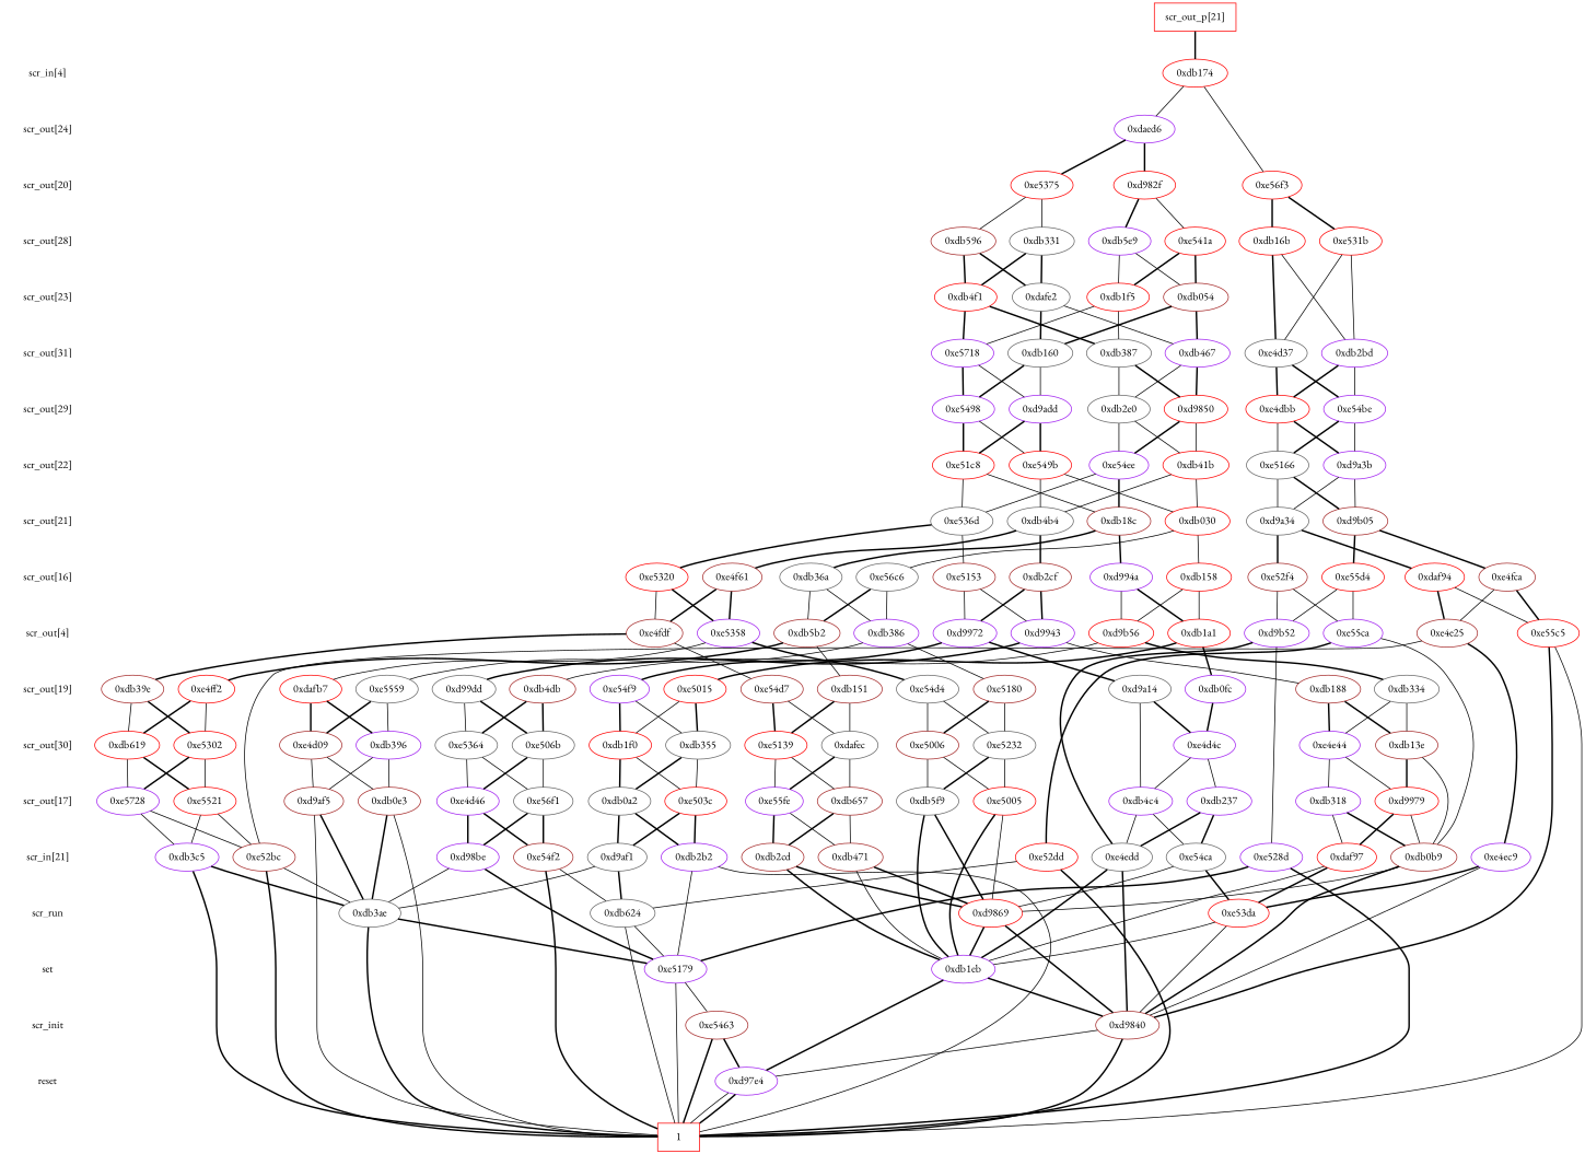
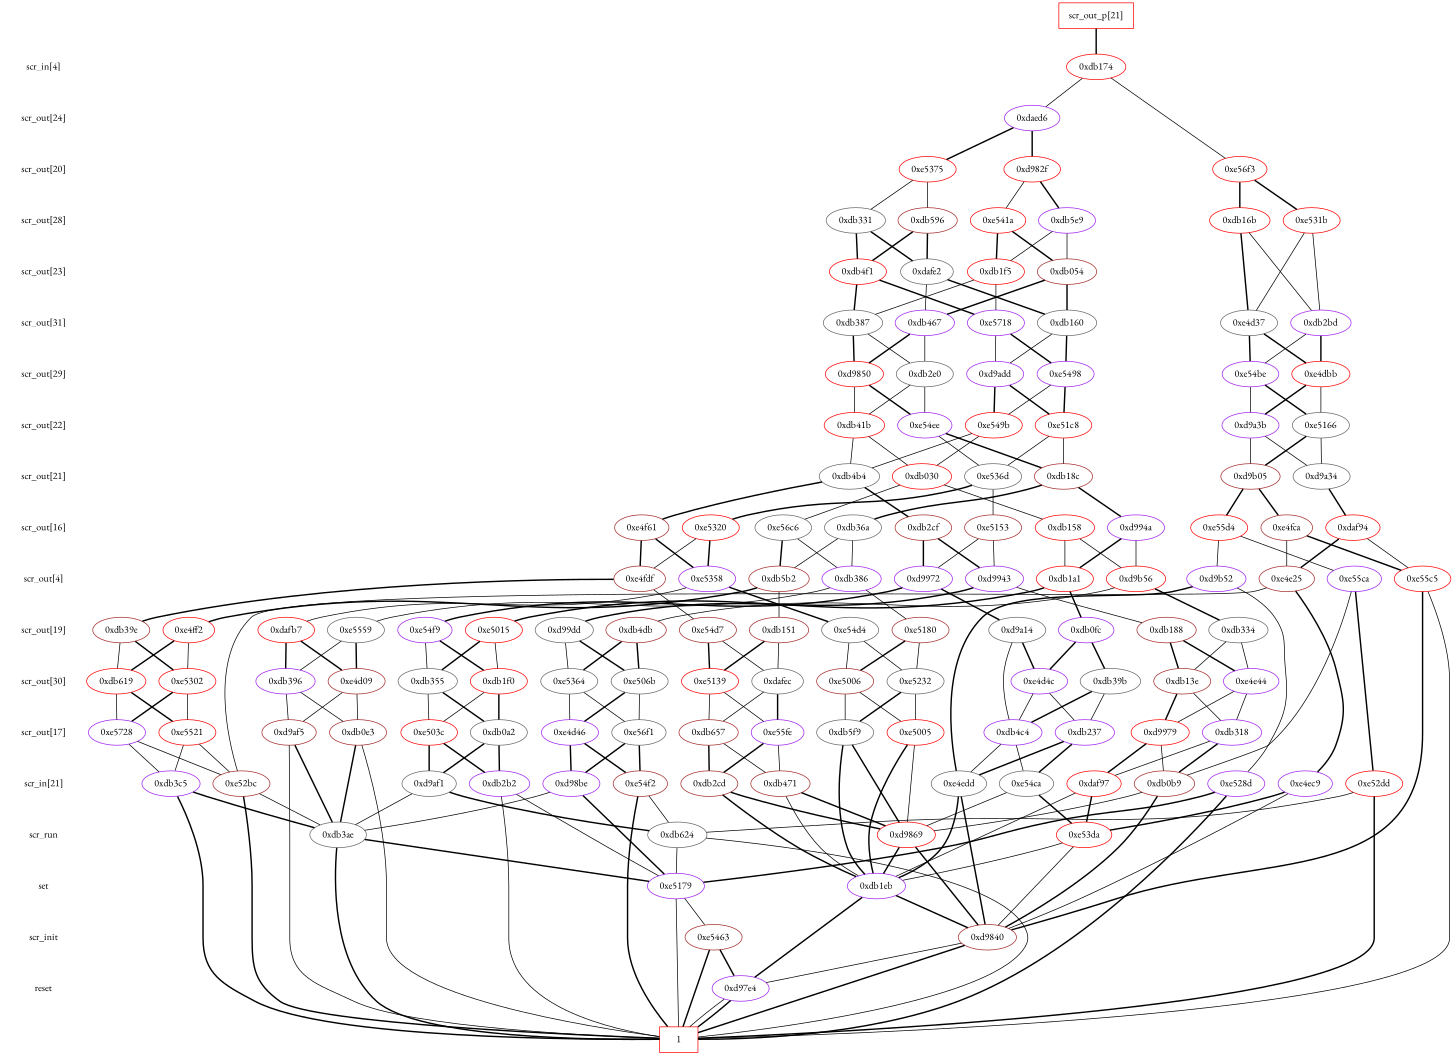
  digraph {
    fontname="EB Garamond"
    node [fontname="EB Garamond" color=red]
    edge [dir=none fontname="EB Garamond" style=bold]
    "CONST NODES" [shape=plaintext style=invis color=""]
    " scr_in[4] " [color=purple shape=plaintext]
    " scr_out[24] " [color=purple shape=plaintext]
    " scr_out[20] " [color=brown shape=plaintext]
    " scr_out[28] " [color=brown shape=plaintext]
    " scr_out[23] " [color=purple shape=plaintext]
    " scr_out[31] " [color=purple shape=plaintext]
    " scr_out[29] " [shape=plaintext]
    " scr_out[22] " [color=brown shape=plaintext]
    " scr_out[21] " [color=purple shape=plaintext]
    " scr_out[16] " [shape=plaintext]
    " scr_out[4] " [color=brown shape=plaintext]
    " scr_out[19] " [color=purple shape=plaintext]
    " scr_out[30] " [color=brown shape=plaintext]
    " scr_out[17] " [color=purple shape=plaintext]
    " scr_in[21] " [shape=plaintext]
    " scr_run " [shape=plaintext]
    " set " [shape=plaintext]
    " scr_init " [shape=plaintext]
    " reset " [shape=plaintext]
    "  scr_out_p[21]  " [shape=box]
    "0xdb174"
    "0xdaed6" [color=purple]
    "0xe5375"
    "0xd982f"
    "0xe56f3"
    "0xdb331" [color=gray40]
    "0xe541a"
    "0xdb16b"
    "0xdb596" [color=brown]
    "0xe531b"
    "0xdb5e9" [color=purple]
    "0xdb1f5"
    "0xdb4f1"
    "0xdafe2" [color=gray40]
    "0xdb054" [color=brown]
    "0xe4d37" [color=gray40]
    "0xdb2bd" [color=purple]
    "0xe5718" [color=purple]
    "0xdb387" [color=gray40]
    "0xdb467" [color=purple]
    "0xdb160" [color=gray40]
    "0xd9add" [color=purple]
    "0xe54be" [color=purple]
    "0xd9850"
    "0xdb2e0" [color=gray40]
    "0xe5498" [color=purple]
    "0xe4dbb"
    "0xd9a3b" [color=purple]
    "0xe51c8"
    "0xe5166" [color=gray40]
    "0xe549b"
    "0xdb41b"
    "0xe54ee" [color=purple]
    "0xd9a34" [color=gray40]
    "0xdb18c" [color=brown]
    "0xd9b05" [color=brown]
    "0xe536d" [color=gray40]
    "0xdb030"
    "0xdb4b4" [color=gray40]
    "0xdaf94"
    "0xe55d4"
    "0xd994a" [color=purple]
    "0xe56c6" [color=gray40]
    "0xe5320"
-   "0xe52f4" [color=brown]
    "0xdb2cf" [color=brown]
    "0xe4fca" [color=brown]
    "0xdb36a" [color=gray40]
    "0xe5153" [color=brown]
    "0xdb158"
    "0xe4f61" [color=brown]
    "0xd9b52" [color=purple]
    "0xe4e25" [color=brown]
    "0xd9943" [color=purple]
    "0xd9b56"
    "0xe4fdf" [color=brown]
    "0xe55ca" [color=purple]
    "0xdb1a1"
    "0xdb5b2" [color=brown]
    "0xdb386" [color=purple]
    "0xe55c5"
    "0xd9972" [color=purple]
    "0xe5358" [color=purple]
    "0xdb151" [color=brown]
    "0xe4ff2"
    "0xdb4db" [color=brown]
    "0xe5015"
    "0xe5559" [color=gray40]
    "0xdb334" [color=gray40]
    "0xd9a14" [color=gray40]
    "0xd99dd" [color=gray40]
    "0xe54d4" [color=gray40]
    "0xdafb7"
    "0xe54d7" [color=brown]
    "0xdb0fc" [color=purple]
    "0xe54f9" [color=purple]
    "0xe5180" [color=brown]
    "0xdb39e" [color=brown]
    "0xdb188" [color=brown]
+   "0xdb39b" [color=gray40]
    "0xe5364" [color=gray40]
    "0xdb13e" [color=brown]
    "0xe506b" [color=gray40]
    "0xdb619"
    "0xe4e44" [color=purple]
    "0xdb1f0"
    "0xdafec" [color=gray40]
    "0xe5302"
    "0xe5006" [color=brown]
    "0xdb355" [color=gray40]
    "0xdb396" [color=purple]
    "0xe4d09" [color=brown]
    "0xe4d4c" [color=purple]
    "0xe5232" [color=gray40]
    "0xe5139"
    "0xe5728" [color=purple]
    "0xe5521"
    "0xe55fe" [color=purple]
    "0xe503c"
    "0xd9af5" [color=brown]
    "0xdb4c4" [color=purple]
    "0xdb5f9" [color=gray40]
    "0xdb0e3" [color=brown]
    "0xdb657" [color=brown]
    "0xe56f1" [color=gray40]
    "0xdb0a2" [color=gray40]
    "0xdb237" [color=purple]
    "0xdb318" [color=purple]
    "0xe5005"
    "0xe4d46" [color=purple]
    "0xd9979"
    "0xd98be" [color=purple]
    "0xdb2b2" [color=purple]
    "0xe52dd"
    "0xe52bc" [color=brown]
    "0xdb471" [color=brown]
    "0xdb3c5" [color=purple]
    "0xdaf97"
    "0xd9af1" [color=gray40]
    "0xe4edd" [color=gray40]
    "0xe54f2" [color=brown]
    "0xe528d" [color=purple]
    "0xdb2cd" [color=brown]
    "0xe4ec9" [color=purple]
    "0xe54ca" [color=gray40]
    "0xdb0b9" [color=brown]
    "0xe53da"
    "0xdb3ae" [color=gray40]
    "0xd9869"
    "0xdb624" [color=gray40]
    "0xe5179" [color=purple]
    "0xdb1eb" [color=purple]
    "0xe5463" [color=brown]
    "0xd9840" [color=brown]
    "0xd97e4" [color=purple]
    n157 [label=1 shape=box]
    subgraph sub_1 {
      "CONST NODES"
      " scr_in[4] "
      " scr_out[24] "
      " scr_out[20] "
      " scr_out[28] "
      " scr_out[23] "
      " scr_out[31] "
      " scr_out[29] "
      " scr_out[22] "
      " scr_out[21] "
      " scr_out[16] "
      " scr_out[4] "
      " scr_out[19] "
      " scr_out[30] "
      " scr_out[17] "
      " scr_in[21] "
      " scr_run "
      " set "
      " scr_init "
      " reset "
    }
    subgraph sub_2 {
      rank=same
      "  scr_out_p[21]  "
    }
    subgraph sub_3 {
      rank=same
      " scr_in[4] "
      "0xdb174"
    }
    subgraph sub_4 {
      rank=same
      " scr_out[24] "
      "0xdaed6"
    }
    subgraph sub_5 {
      rank=same
      " scr_out[20] "
      "0xe5375"
      "0xd982f"
      "0xe56f3"
    }
    subgraph sub_6 {
      rank=same
      " scr_out[28] "
      "0xdb331"
      "0xe541a"
      "0xdb16b"
      "0xdb596"
      "0xe531b"
      "0xdb5e9"
    }
    subgraph sub_7 {
      rank=same
      " scr_out[23] "
      "0xdb1f5"
      "0xdb4f1"
      "0xdafe2"
      "0xdb054"
    }
    subgraph sub_8 {
      rank=same
      " scr_out[31] "
      "0xe4d37"
      "0xdb2bd"
      "0xe5718"
      "0xdb387"
      "0xdb467"
      "0xdb160"
    }
    subgraph sub_9 {
      rank=same
      " scr_out[29] "
      "0xd9add"
      "0xe54be"
      "0xd9850"
      "0xdb2e0"
      "0xe5498"
      "0xe4dbb"
    }
    subgraph sub_10 {
      rank=same
      " scr_out[22] "
      "0xd9a3b"
      "0xe51c8"
      "0xe5166"
      "0xe549b"
      "0xdb41b"
      "0xe54ee"
    }
    subgraph sub_11 {
      rank=same
      " scr_out[21] "
      "0xd9a34"
      "0xdb18c"
      "0xd9b05"
      "0xe536d"
      "0xdb030"
      "0xdb4b4"
    }
    subgraph sub_12 {
      rank=same
      " scr_out[16] "
      "0xdaf94"
      "0xe55d4"
      "0xd994a"
      "0xe56c6"
      "0xe5320"
-     "0xe52f4"
      "0xdb2cf"
      "0xe4fca"
      "0xdb36a"
      "0xe5153"
      "0xdb158"
      "0xe4f61"
    }
    subgraph sub_13 {
      rank=same
      " scr_out[4] "
      "0xd9b52"
      "0xe4e25"
      "0xd9943"
      "0xd9b56"
      "0xe4fdf"
      "0xe55ca"
      "0xdb1a1"
      "0xdb5b2"
      "0xdb386"
      "0xe55c5"
      "0xd9972"
      "0xe5358"
    }
    subgraph sub_14 {
      rank=same
      " scr_out[19] "
      "0xdb151"
      "0xe4ff2"
      "0xdb4db"
      "0xe5015"
      "0xe5559"
      "0xdb334"
      "0xd9a14"
      "0xd99dd"
      "0xe54d4"
      "0xdafb7"
      "0xe54d7"
      "0xdb0fc"
      "0xe54f9"
      "0xe5180"
      "0xdb39e"
      "0xdb188"
    }
    subgraph sub_15 {
      rank=same
      " scr_out[30] "
+     "0xdb39b"
      "0xe5364"
      "0xdb13e"
      "0xe506b"
      "0xdb619"
      "0xe4e44"
      "0xdb1f0"
      "0xdafec"
      "0xe5302"
      "0xe5006"
      "0xdb355"
      "0xdb396"
      "0xe4d09"
      "0xe4d4c"
      "0xe5232"
      "0xe5139"
    }
    subgraph sub_16 {
      rank=same
      " scr_out[17] "
      "0xe5728"
      "0xe5521"
      "0xe55fe"
      "0xe503c"
      "0xd9af5"
      "0xdb4c4"
      "0xdb5f9"
      "0xdb0e3"
      "0xdb657"
      "0xe56f1"
      "0xdb0a2"
      "0xdb237"
      "0xdb318"
      "0xe5005"
      "0xe4d46"
      "0xd9979"
    }
    subgraph sub_17 {
      rank=same
      " scr_in[21] "
      "0xd98be"
      "0xdb2b2"
      "0xe52dd"
      "0xe52bc"
      "0xdb471"
      "0xdb3c5"
      "0xdaf97"
      "0xd9af1"
      "0xe4edd"
      "0xe54f2"
      "0xe528d"
      "0xdb2cd"
      "0xe4ec9"
      "0xe54ca"
      "0xdb0b9"
    }
    subgraph sub_18 {
      rank=same
      " scr_run "
      "0xe53da"
      "0xdb3ae"
      "0xd9869"
      "0xdb624"
    }
    subgraph sub_19 {
      rank=same
      " set "
      "0xe5179"
      "0xdb1eb"
    }
    subgraph sub_20 {
      rank=same
      " scr_init "
      "0xe5463"
      "0xd9840"
    }
    subgraph sub_21 {
      rank=same
      " reset "
      "0xd97e4"
    }
    subgraph sub_22 {
      rank=same
      "CONST NODES"
      subgraph sub_23 {
        rank=same
        n157
      }
    }
    " scr_in[4] " -> " scr_out[24] " [style=invis]
    " scr_out[24] " -> " scr_out[20] " [style=invis]
    " scr_out[20] " -> " scr_out[28] " [style=invis]
    " scr_out[28] " -> " scr_out[23] " [style=invis]
    " scr_out[23] " -> " scr_out[31] " [style=invis]
    " scr_out[31] " -> " scr_out[29] " [style=invis]
    " scr_out[29] " -> " scr_out[22] " [style=invis]
    " scr_out[22] " -> " scr_out[21] " [style=invis]
    " scr_out[21] " -> " scr_out[16] " [style=invis]
    " scr_out[16] " -> " scr_out[4] " [style=invis]
    " scr_out[4] " -> " scr_out[19] " [style=invis]
    " scr_out[19] " -> " scr_out[30] " [style=invis]
    " scr_out[30] " -> " scr_out[17] " [style=invis]
    " scr_out[17] " -> " scr_in[21] " [style=invis]
    " scr_in[21] " -> " scr_run " [style=invis]
    " scr_run " -> " set " [style=invis]
    " set " -> " scr_init " [style=invis]
    " scr_init " -> " reset " [style=invis]
    " reset " -> "CONST NODES" [style=invis]
    "  scr_out_p[21]  " -> "0xdb174"
    "0xdb174" -> "0xdaed6" [style=solid]
    "0xdb174" -> "0xe56f3" [style=solid]
    "0xdaed6" -> "0xe5375"
    "0xdaed6" -> "0xd982f"
    "0xe5375" -> "0xdb331" [style=solid]
    "0xe5375" -> "0xdb596" [style=solid]
    "0xd982f" -> "0xe541a" [style=solid]
    "0xd982f" -> "0xdb5e9"
    "0xe56f3" -> "0xdb16b"
    "0xe56f3" -> "0xe531b"
    "0xdb331" -> "0xdb4f1"
    "0xdb331" -> "0xdafe2"
    "0xe541a" -> "0xdb1f5"
    "0xe541a" -> "0xdb054"
    "0xdb16b" -> "0xe4d37"
    "0xdb16b" -> "0xdb2bd" [style=solid]
    "0xdb596" -> "0xdb4f1"
    "0xdb596" -> "0xdafe2"
    "0xe531b" -> "0xe4d37" [style=solid]
    "0xe531b" -> "0xdb2bd" [style=solid]
    "0xdb5e9" -> "0xdb1f5" [style=solid]
    "0xdb5e9" -> "0xdb054" [style=solid]
    "0xdb1f5" -> "0xe5718" [style=solid]
    "0xdb1f5" -> "0xdb387" [style=solid]
    "0xdb4f1" -> "0xe5718"
    "0xdb4f1" -> "0xdb387"
    "0xdafe2" -> "0xdb467" [style=solid]
    "0xdafe2" -> "0xdb160"
    "0xdb054" -> "0xdb467"
    "0xdb054" -> "0xdb160"
    "0xe4d37" -> "0xe54be"
    "0xe4d37" -> "0xe4dbb"
    "0xdb2bd" -> "0xe54be" [style=solid]
    "0xdb2bd" -> "0xe4dbb"
    "0xe5718" -> "0xd9add" [style=solid]
    "0xe5718" -> "0xe5498"
    "0xdb387" -> "0xd9850"
    "0xdb387" -> "0xdb2e0" [style=solid]
    "0xdb467" -> "0xd9850"
    "0xdb467" -> "0xdb2e0" [style=solid]
    "0xdb160" -> "0xd9add" [style=solid]
    "0xdb160" -> "0xe5498"
    "0xd9add" -> "0xe51c8"
    "0xd9add" -> "0xe549b"
    "0xe54be" -> "0xd9a3b" [style=solid]
    "0xe54be" -> "0xe5166"
    "0xd9850" -> "0xdb41b" [style=solid]
    "0xd9850" -> "0xe54ee"
    "0xdb2e0" -> "0xdb41b" [style=solid]
    "0xdb2e0" -> "0xe54ee" [style=solid]
    "0xe5498" -> "0xe51c8"
    "0xe5498" -> "0xe549b" [style=solid]
    "0xe4dbb" -> "0xd9a3b"
    "0xe4dbb" -> "0xe5166" [style=solid]
    "0xd9a3b" -> "0xd9a34" [style=solid]
    "0xd9a3b" -> "0xd9b05" [style=solid]
    "0xe51c8" -> "0xdb18c" [style=solid]
    "0xe51c8" -> "0xe536d" [style=solid]
    "0xe5166" -> "0xd9a34" [style=solid]
    "0xe5166" -> "0xd9b05"
    "0xe549b" -> "0xdb030" [style=solid]
    "0xe549b" -> "0xdb4b4" [style=solid]
    "0xdb41b" -> "0xdb030" [style=solid]
    "0xdb41b" -> "0xdb4b4" [style=solid]
    "0xe54ee" -> "0xdb18c"
    "0xe54ee" -> "0xe536d" [style=solid]
    "0xd9a34" -> "0xdaf94"
-   "0xd9a34" -> "0xe52f4"
    "0xdb18c" -> "0xd994a"
    "0xdb18c" -> "0xdb36a"
    "0xd9b05" -> "0xe55d4"
    "0xd9b05" -> "0xe4fca"
    "0xe536d" -> "0xe5320"
    "0xe536d" -> "0xe5153" [style=solid]
    "0xdb030" -> "0xe56c6" [style=solid]
    "0xdb030" -> "0xdb158" [style=solid]
    "0xdb4b4" -> "0xdb2cf"
    "0xdb4b4" -> "0xe4f61"
    "0xdaf94" -> "0xe4e25"
    "0xdaf94" -> "0xe55c5" [style=solid]
    "0xe55d4" -> "0xd9b52" [style=solid]
    "0xe55d4" -> "0xe55ca" [style=solid]
    "0xd994a" -> "0xd9b56" [style=solid]
    "0xd994a" -> "0xdb1a1"
    "0xe56c6" -> "0xdb5b2"
    "0xe56c6" -> "0xdb386" [style=solid]
    "0xe5320" -> "0xe4fdf" [style=solid]
    "0xe5320" -> "0xe5358"
-   "0xe52f4" -> "0xd9b52" [style=solid]
-   "0xe52f4" -> "0xe55ca" [style=solid]
    "0xdb2cf" -> "0xd9943"
    "0xdb2cf" -> "0xd9972"
    "0xe4fca" -> "0xe4e25" [style=solid]
    "0xe4fca" -> "0xe55c5"
    "0xdb36a" -> "0xdb5b2" [style=solid]
    "0xdb36a" -> "0xdb386" [style=solid]
    "0xe5153" -> "0xd9943" [style=solid]
    "0xe5153" -> "0xd9972" [style=solid]
    "0xdb158" -> "0xd9b56" [style=solid]
    "0xdb158" -> "0xdb1a1" [style=solid]
    "0xe4f61" -> "0xe4fdf"
    "0xe4f61" -> "0xe5358"
    "0xd9b52" -> "0xe4edd"
    "0xd9b52" -> "0xe528d" [style=solid]
    "0xe4e25" -> "0xe52bc" [style=solid]
    "0xe4e25" -> "0xe4ec9"
    "0xd9943" -> "0xd99dd"
    "0xd9943" -> "0xdb188" [style=solid]
    "0xd9b56" -> "0xdb4db" [style=solid]
    "0xd9b56" -> "0xdb334"
    "0xe4fdf" -> "0xe54d7" [style=solid]
    "0xe4fdf" -> "0xdb39e"
    "0xe55ca" -> "0xe52dd"
    "0xe55ca" -> "0xdb0b9" [style=solid]
    "0xdb1a1" -> "0xe5015"
    "0xdb1a1" -> "0xdb0fc"
    "0xdb5b2" -> "0xdb151" [style=solid]
    "0xdb5b2" -> "0xe4ff2"
    "0xdb386" -> "0xe5559" [style=solid]
    "0xdb386" -> "0xe5180" [style=solid]
    "0xe55c5" -> "0xd9840"
    "0xe55c5" -> n157 [style=solid]
    "0xd9972" -> "0xd9a14"
    "0xd9972" -> "0xe54f9"
    "0xe5358" -> "0xe54d4"
    "0xe5358" -> "0xdafb7" [style=solid]
    "0xdb151" -> "0xdafec" [style=solid]
    "0xdb151" -> "0xe5139"
    "0xe4ff2" -> "0xdb619"
    "0xe4ff2" -> "0xe5302" [style=solid]
    "0xdb4db" -> "0xe5364"
    "0xdb4db" -> "0xe506b"
    "0xe5015" -> "0xdb1f0" [style=solid]
    "0xe5015" -> "0xdb355"
    "0xe5559" -> "0xdb396" [style=solid]
    "0xe5559" -> "0xe4d09"
    "0xdb334" -> "0xdb13e" [style=solid]
    "0xdb334" -> "0xe4e44" [style=solid]
    "0xd9a14" -> "0xe4d4c"
    "0xd9a14" -> "0xdb4c4" [style=solid]
    "0xd99dd" -> "0xe5364" [style=solid]
    "0xd99dd" -> "0xe506b"
    "0xe54d4" -> "0xe5006" [style=solid]
    "0xe54d4" -> "0xe5232" [style=solid]
    "0xdafb7" -> "0xdb396"
    "0xdafb7" -> "0xe4d09"
    "0xe54d7" -> "0xdafec" [style=solid]
    "0xe54d7" -> "0xe5139"
+   "0xdb0fc" -> "0xdb39b"
    "0xdb0fc" -> "0xe4d4c"
    "0xe54f9" -> "0xdb1f0"
    "0xe54f9" -> "0xdb355" [style=solid]
    "0xe5180" -> "0xe5006"
    "0xe5180" -> "0xe5232" [style=solid]
    "0xdb39e" -> "0xdb619" [style=solid]
    "0xdb39e" -> "0xe5302"
    "0xdb188" -> "0xdb13e"
    "0xdb188" -> "0xe4e44"
+   "0xdb39b" -> "0xdb4c4"
+   "0xdb39b" -> "0xdb237" [style=solid]
    "0xe5364" -> "0xe56f1" [style=solid]
    "0xe5364" -> "0xe4d46" [style=solid]
-   "0xdb13e" -> "0xdb0b9" [style=solid]
+   "0xdb13e" -> "0xdb318" [style=solid]
    "0xdb13e" -> "0xd9979"
    "0xe506b" -> "0xe56f1" [style=solid]
    "0xe506b" -> "0xe4d46"
    "0xdb619" -> "0xe5728" [style=solid]
    "0xdb619" -> "0xe5521"
    "0xe4e44" -> "0xdb318" [style=solid]
    "0xe4e44" -> "0xd9979" [style=solid]
    "0xdb1f0" -> "0xe503c" [style=solid]
    "0xdb1f0" -> "0xdb0a2"
    "0xdafec" -> "0xe55fe"
    "0xdafec" -> "0xdb657" [style=solid]
    "0xe5302" -> "0xe5728"
    "0xe5302" -> "0xe5521" [style=solid]
    "0xe5006" -> "0xdb5f9" [style=solid]
    "0xe5006" -> "0xe5005" [style=solid]
    "0xdb355" -> "0xe503c" [style=solid]
    "0xdb355" -> "0xdb0a2"
    "0xdb396" -> "0xd9af5" [style=solid]
    "0xdb396" -> "0xdb0e3" [style=solid]
    "0xe4d09" -> "0xd9af5" [style=solid]
    "0xe4d09" -> "0xdb0e3" [style=solid]
    "0xe4d4c" -> "0xdb4c4" [style=solid]
    "0xe4d4c" -> "0xdb237" [style=solid]
    "0xe5232" -> "0xdb5f9"
    "0xe5232" -> "0xe5005" [style=solid]
    "0xe5139" -> "0xe55fe" [style=solid]
    "0xe5139" -> "0xdb657" [style=solid]
    "0xe5728" -> "0xe52bc" [style=solid]
    "0xe5728" -> "0xdb3c5" [style=solid]
    "0xe5521" -> "0xe52bc" [style=solid]
    "0xe5521" -> "0xdb3c5" [style=solid]
    "0xe55fe" -> "0xdb471" [style=solid]
    "0xe55fe" -> "0xdb2cd"
    "0xe503c" -> "0xdb2b2"
    "0xe503c" -> "0xd9af1"
    "0xd9af5" -> "0xdb3ae"
    "0xd9af5" -> n157 [style=solid]
    "0xdb4c4" -> "0xe4edd" [style=solid]
    "0xdb4c4" -> "0xe54ca" [style=solid]
    "0xdb5f9" -> "0xd9869"
    "0xdb5f9" -> "0xdb1eb"
    "0xdb0e3" -> "0xdb3ae"
    "0xdb0e3" -> n157 [style=solid]
    "0xdb657" -> "0xdb471" [style=solid]
    "0xdb657" -> "0xdb2cd"
    "0xe56f1" -> "0xd98be"
    "0xe56f1" -> "0xe54f2"
    "0xdb0a2" -> "0xdb2b2"
    "0xdb0a2" -> "0xd9af1"
    "0xdb237" -> "0xe4edd"
    "0xdb237" -> "0xe54ca"
    "0xdb318" -> "0xdaf97" [style=solid]
    "0xdb318" -> "0xdb0b9"
    "0xe5005" -> "0xd9869" [style=solid]
    "0xe5005" -> "0xdb1eb"
    "0xe4d46" -> "0xd98be"
    "0xe4d46" -> "0xe54f2"
    "0xd9979" -> "0xdaf97"
    "0xd9979" -> "0xdb0b9" [style=solid]
    "0xd98be" -> "0xdb3ae" [style=solid]
    "0xd98be" -> "0xe5179"
    "0xdb2b2" -> "0xe5179" [style=solid]
    "0xdb2b2" -> n157 [style=solid]
    "0xe52dd" -> "0xdb624" [style=solid]
    "0xe52dd" -> n157
    "0xe52bc" -> "0xdb3ae" [style=solid]
    "0xe52bc" -> n157
    "0xdb471" -> "0xd9869"
    "0xdb471" -> "0xdb1eb" [style=solid]
    "0xdb3c5" -> "0xdb3ae"
    "0xdb3c5" -> n157
    "0xdaf97" -> "0xe53da"
    "0xdaf97" -> "0xdb1eb" [style=solid]
    "0xd9af1" -> "0xdb3ae" [style=solid]
    "0xd9af1" -> "0xdb624"
    "0xe4edd" -> "0xdb1eb"
    "0xe4edd" -> "0xd9840"
    "0xe54f2" -> "0xdb624" [style=solid]
    "0xe54f2" -> n157
    "0xe528d" -> "0xe5179"
    "0xe528d" -> n157
    "0xdb2cd" -> "0xd9869"
    "0xdb2cd" -> "0xdb1eb"
    "0xe4ec9" -> "0xe53da"
    "0xe4ec9" -> "0xd9840" [style=solid]
    "0xe54ca" -> "0xe53da"
    "0xe54ca" -> "0xd9869" [style=solid]
    "0xdb0b9" -> "0xd9869" [style=solid]
    "0xdb0b9" -> "0xd9840"
    "0xe53da" -> "0xdb1eb" [style=solid]
    "0xe53da" -> "0xd9840" [style=solid]
    "0xdb3ae" -> "0xe5179"
    "0xdb3ae" -> n157
    "0xd9869" -> "0xdb1eb"
    "0xd9869" -> "0xd9840"
    "0xdb624" -> "0xe5179" [style=solid]
    "0xdb624" -> n157 [style=solid]
    "0xe5179" -> "0xe5463" [style=solid]
    "0xe5179" -> n157 [style=solid]
    "0xdb1eb" -> "0xd9840"
    "0xdb1eb" -> "0xd97e4"
    "0xe5463" -> "0xd97e4"
    "0xe5463" -> n157
    "0xd9840" -> "0xd97e4" [style=solid]
    "0xd9840" -> n157
    "0xd97e4" -> n157 [style=solid]
    "0xd97e4" -> n157
  }
